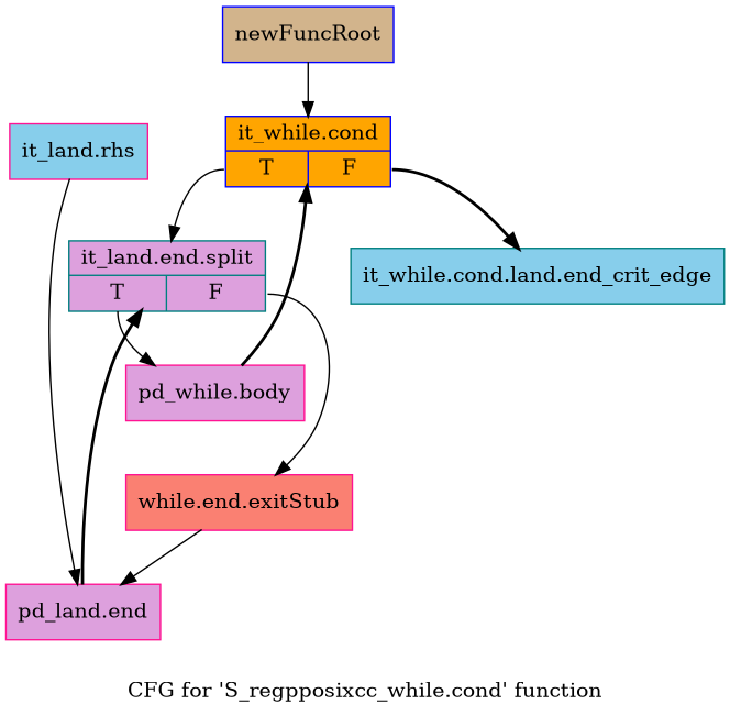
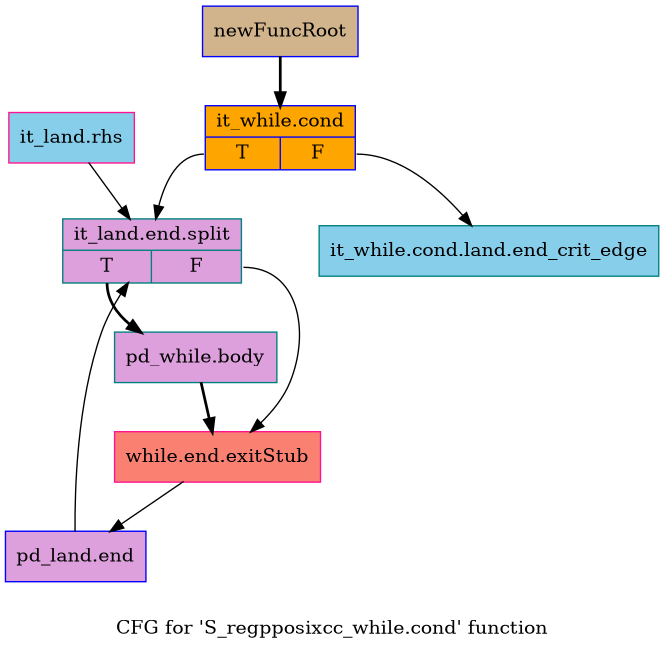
  digraph {
    label="CFG for 'S_regpposixcc_while.cond' function"
    node [color=blue fillcolor=plum shape=record style=filled]
    edge [style=solid]
    n1 [fillcolor=tan label="{newFuncRoot}"]
    n2 [fillcolor=orange label="{it_while.cond|{<s0>T|<s1>F}}"]
    n3 [color=teal fillcolor=skyblue label="{it_while.cond.land.end_crit_edge}"]
    n4 [color=teal label="{it_land.end.split|{<s0>T|<s1>F}}"]
    n5 [color=deeppink fillcolor=skyblue label="{it_land.rhs}"]
-   n6 [color=deeppink label="{pd_land.end}"]
+   n6 [label="{pd_land.end}"]
    n7 [color=deeppink fillcolor=salmon label="{while.end.exitStub}"]
-   n8 [color=deeppink label="{pd_while.body}"]
-   n1 -> n2
-   n2 -> n3 [style=bold tailport=s1]
+   n8 [color=teal label="{pd_while.body}"]
+   n1 -> n2 [style=bold]
+   n2 -> n3 [tailport=s1]
    n2 -> n4 [tailport=s0]
    n4 -> n7 [tailport=s1]
-   n4 -> n8 [tailport=s0]
-   n5 -> n6
-   n6 -> n4 [style=bold]
+   n4 -> n8 [style=bold tailport=s0]
+   n5 -> n4
+   n6 -> n4
    n7 -> n6
-   n8 -> n2 [style=bold]
+   n8 -> n7 [style=bold]
  }
